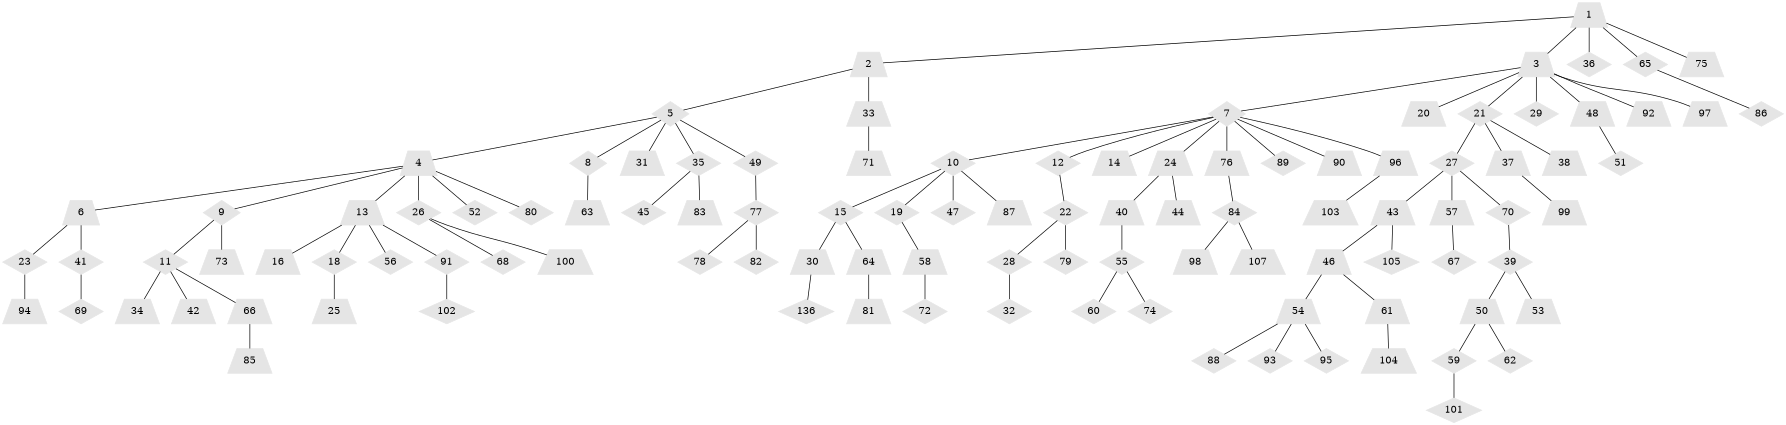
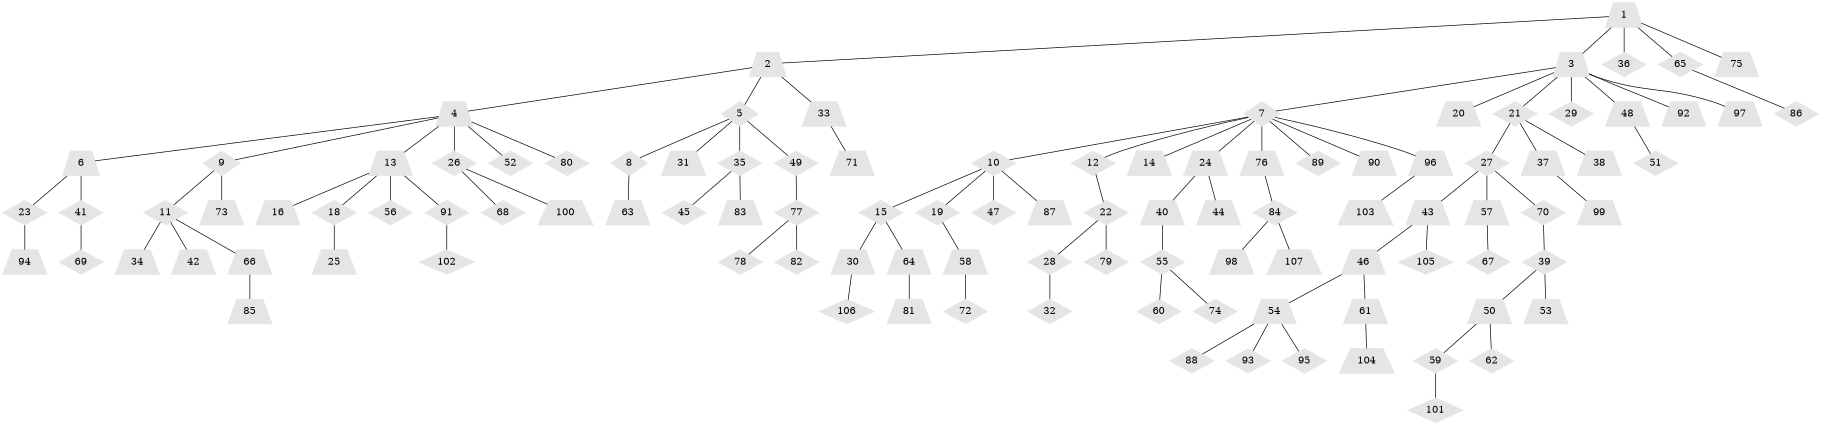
  graph {
    node [color=gray90 shape=diamond style=filled]
    1 [shape=trapezium]
    2 [shape=trapezium]
    3 [shape=trapezium]
    36
    65
    75 [shape=trapezium]
    4 [shape=trapezium]
    5
    33 [shape=trapezium]
    7
    20 [shape=trapezium]
    21
    29
    48 [shape=trapezium]
    92 [shape=trapezium]
    97 [shape=trapezium]
    86
    6 [shape=trapezium]
    9
    13 [shape=trapezium]
    26
    52
    80
    8
    31 [shape=trapezium]
    35
    49
    71 [shape=trapezium]
    10
    12
    14 [shape=trapezium]
    24 [shape=trapezium]
    76 [shape=trapezium]
    89
    90 [shape=trapezium]
    96 [shape=trapezium]
    27
    37 [shape=trapezium]
    38 [shape=trapezium]
    51
    23
    41
    11
    73 [shape=trapezium]
    16 [shape=trapezium]
    18
    56
    91
    68
    100 [shape=trapezium]
    63 [shape=trapezium]
    45
    83 [shape=trapezium]
    77
    94 [shape=trapezium]
    69
    15
    19
    47
    87 [shape=trapezium]
    22
    40 [shape=trapezium]
    44 [shape=trapezium]
    84
    103 [shape=trapezium]
    34 [shape=trapezium]
    42 [shape=trapezium]
    66 [shape=trapezium]
    30 [shape=trapezium]
    64 [shape=trapezium]
    58 [shape=trapezium]
    85 [shape=trapezium]
    28
    79
    25 [shape=trapezium]
    102
-   106 [label=136]
+   106
    81 [shape=trapezium]
    72
    43 [shape=trapezium]
    57 [shape=trapezium]
    70
    99 [shape=trapezium]
    32
    55
    46 [shape=trapezium]
    105
    67
    39
    50 [shape=trapezium]
    53 [shape=trapezium]
    59
    62
    60
    74
    54 [shape=trapezium]
    61 [shape=trapezium]
    88
    93
    95
    104 [shape=trapezium]
    78
    82
    101
    98 [shape=trapezium]
    107 [shape=trapezium]
    1 -- 2
    1 -- 3
    1 -- 36
    1 -- 65
    1 -- 75
-   5 -- 4
+   2 -- 4
    2 -- 5
    2 -- 33
    3 -- 7
    3 -- 20
    3 -- 21
    3 -- 29
    3 -- 48
    3 -- 92
    3 -- 97
    65 -- 86
    4 -- 6
    4 -- 9
    4 -- 13
    4 -- 26
    4 -- 52
    4 -- 80
    5 -- 8
    5 -- 31
    5 -- 35
    5 -- 49
    33 -- 71
    7 -- 10
    7 -- 12
    7 -- 14
    7 -- 24
    7 -- 76
    7 -- 89
    7 -- 90
    7 -- 96
    21 -- 27
    21 -- 37
    21 -- 38
    48 -- 51
    6 -- 23
    6 -- 41
    9 -- 11
    9 -- 73
    13 -- 16
    13 -- 18
    13 -- 56
    13 -- 91
    26 -- 68
    26 -- 100
    8 -- 63
    35 -- 45
    35 -- 83
    49 -- 77
    10 -- 15
    10 -- 19
    10 -- 47
    10 -- 87
    12 -- 22
    24 -- 40
    24 -- 44
    76 -- 84
    96 -- 103
    27 -- 43
    27 -- 57
    27 -- 70
    37 -- 99
    23 -- 94
    41 -- 69
    11 -- 34
    11 -- 42
    11 -- 66
    18 -- 25
    91 -- 102
    77 -- 78
    77 -- 82
    15 -- 30
    15 -- 64
    19 -- 58
    22 -- 28
    22 -- 79
    40 -- 55
    84 -- 98
    84 -- 107
    66 -- 85
    30 -- 106
    64 -- 81
    58 -- 72
    28 -- 32
    43 -- 46
    43 -- 105
    57 -- 67
    70 -- 39
    55 -- 60
    55 -- 74
    46 -- 54
    46 -- 61
    39 -- 50
    39 -- 53
    50 -- 59
    50 -- 62
    59 -- 101
    54 -- 88
    54 -- 93
    54 -- 95
    61 -- 104
  }
